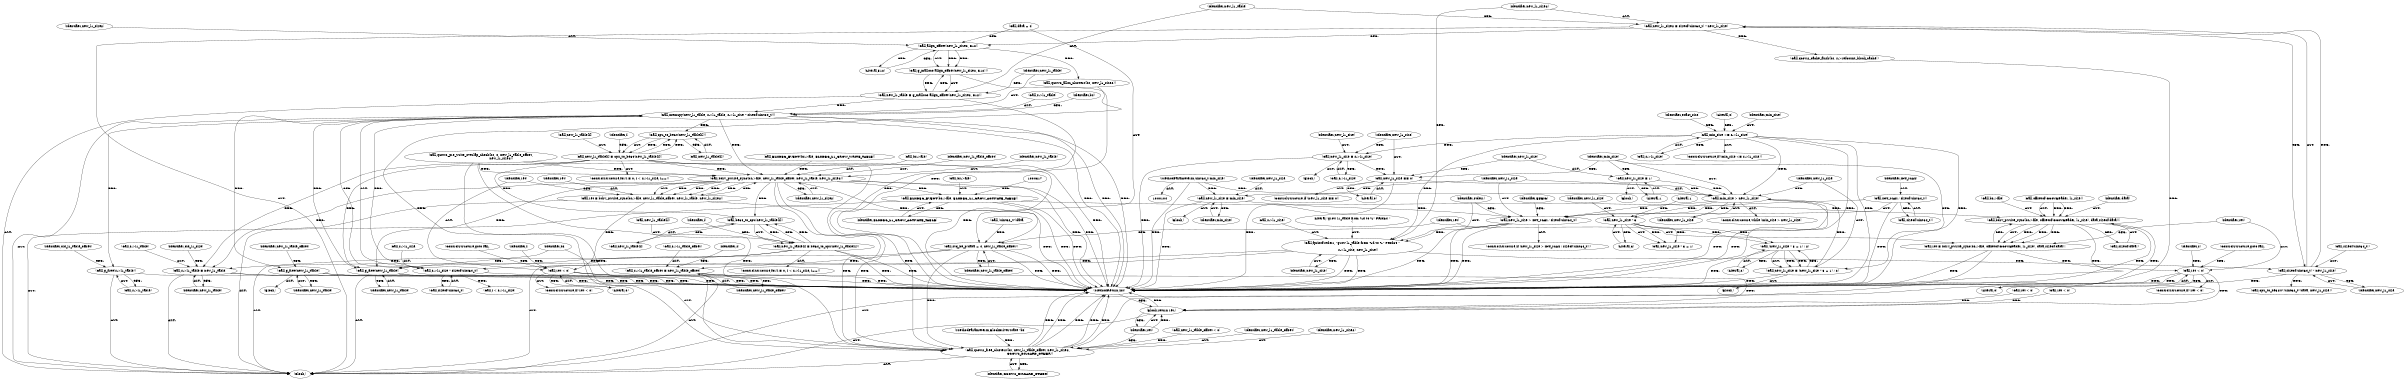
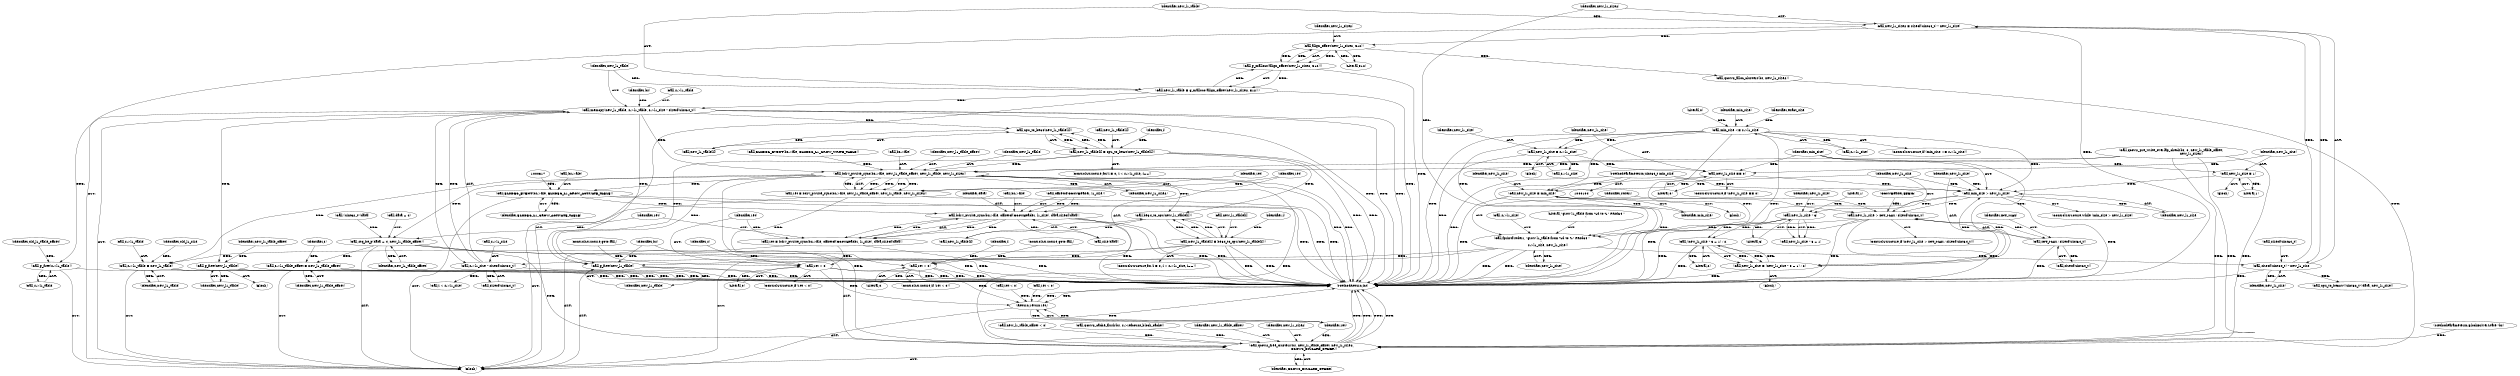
  digraph {
    n1 [label="(Call,memcpy(new_l1_table, s->l1_table, s->l1_size * sizeof(uint64_t)))"]
    n2 [label="(Call,s->l1_size * sizeof(uint64_t))"]
    n3 [label="(Call,g_free(new_l1_table))"]
    n4 [label="(Call,cpu_to_be64(new_l1_table[i]))"]
    n5 [label="(Call,bdrv_pwrite_sync(bs->file, new_l1_table_offset, new_l1_table, new_l1_size2))"]
    n6 [label="(Call,g_free(new_l1_table))"]
    n7 [label="(Call,g_free(s->l1_table))"]
    n8 [label="(MethodReturn,int)"]
    n9 [label="(Block,)"]
    n10 [label="(Call,sizeof(uint64_t))"]
    n11 [label="(Call,i < s->l1_size)"]
    n12 [label="(Block,)"]
    n13 [label="(Identifier,new_l1_table)"]
    n14 [label="(Call,new_l1_table[i] = cpu_to_be64(new_l1_table[i]))"]
    n15 [label="(Call,new_l1_table[i])"]
    n16 [label="(Call,be64_to_cpu(new_l1_table[i]))"]
    n17 [label="(Call,s->l1_table = new_l1_table)"]
    n18 [label="(Call,ret = bdrv_pwrite_sync(bs->file, new_l1_table_offset, new_l1_table, new_l1_size2))"]
    n19 [label="(Call,BLKDBG_EVENT(bs->file, BLKDBG_L1_GROW_ACTIVATE_TABLE))"]
    n20 [label="(Call,stq_be_p(data + 4, new_l1_table_offset))"]
    n21 [label="(Call,qcow2_free_clusters(bs, new_l1_table_offset, new_l1_size2,\n                        QCOW2_DISCARD_OTHER))"]
    n22 [label="(Identifier,new_l1_size2)"]
    n23 [label="(Identifier,new_l1_table)"]
    n24 [label="(Call,s->l1_table)"]
-   n25 [label="(Block,return ret;)"]
+   n25 [label="(Return,return ret;)"]
    n26 [label="(Call,new_l1_table = g_malloc0(align_offset(new_l1_size2, 512)))"]
    n27 [label="(Call,g_malloc0(align_offset(new_l1_size2, 512)))"]
    n28 [label="(Call,align_offset(new_l1_size2, 512))"]
    n29 [label="(Literal,512)"]
    n30 [label="(Call,qcow2_alloc_clusters(bs, new_l1_size2))"]
    n31 [label="(Call,new_l1_size2 = sizeof(uint64_t) * new_l1_size)"]
    n32 [label="(Call,sizeof(uint64_t) * new_l1_size)"]
    n33 [label="(Identifier,new_l1_size)"]
    n34 [label="(Call,cpu_to_be32w((uint32_t*)data, new_l1_size))"]
    n35 [label="(Call,fprintf(stderr, \"grow l1_table from %d to %\" PRId64 \"\n\",\n            s->l1_size, new_l1_size))"]
    n36 [label="(Identifier,new_l1_size)"]
    n37 [label="(Call,min_size <= s->l1_size)"]
    n38 [label="(Call,new_l1_size = min_size)"]
    n39 [label="(Call,min_size > new_l1_size)"]
    n40 [label="(Call,new_l1_size = s->l1_size)"]
    n41 [label="(Call,s->l1_size)"]
    n42 [label="(ControlStructure,if (min_size <= s->l1_size))"]
    n43 [label="(Call,new_l1_size > INT_MAX / sizeof(uint64_t))"]
    n44 [label="(Block,)"]
    n45 [label="(Identifier,min_size)"]
    n46 [label="(Call,new_l1_size * 3)"]
    n47 [label="(Identifier,new_l1_size)"]
    n48 [label="(ControlStructure,while (min_size > new_l1_size))"]
    n49 [label="(Call,new_l1_size == 0)"]
    n50 [label="(Call,s->l1_size)"]
    n51 [label="(Block,)"]
    n52 [label="(MethodParameterIn,uint64_t min_size)"]
    1000104
    n54 [label="(Call,INT_MAX / sizeof(uint64_t))"]
    n55 [label="(ControlStructure,if (new_l1_size > INT_MAX / sizeof(uint64_t)))"]
    n56 [label="(Call,sizeof(uint64_t))"]
    n57 [label="(Call,(new_l1_size * 3 + 1) / 2)"]
    n58 [label="(Call,new_l1_size * 3 + 1)"]
    n59 [label="(Literal,3)"]
    n60 [label="(Call,new_l1_size = (new_l1_size * 3 + 1) / 2)"]
    n61 [label="(Block,)"]
    n62 [label="(Literal,2)"]
    n63 [label="(Call,new_l1_size = 1)"]
    n64 [label="(Block,)"]
    n65 [label="(Literal,1)"]
    n66 [label="(Literal,0)"]
    n67 [label="(ControlStructure,if (new_l1_size == 0))"]
    n68 [label="(ControlStructure,for(i = 0; i < s->l1_size; i++))"]
    n69 [label="(Call,new_l1_table[i] = be64_to_cpu(new_l1_table[i]))"]
    n70 [label="(Call,new_l1_table[i])"]
    n71 [label="(Identifier,new_l1_table)"]
    n72 [label="(Call,ret < 0)"]
    n73 [label="(Call,bdrv_pwrite_sync(bs->file, offsetof(QCowHeader, l1_size), data,sizeof(data)))"]
    n74 [label="(Identifier,BLKDBG_L1_GROW_ACTIVATE_TABLE)"]
    n75 [label="(Call,s->l1_table_offset = new_l1_table_offset)"]
    n76 [label="(Identifier,new_l1_table_offset)"]
    n77 [label="(Identifier,QCOW2_DISCARD_OTHER)"]
    n78 [label="(ControlStructure,if (ret < 0))"]
    n79 [label="(Literal,0)"]
    n80 [label="(Identifier,ret)"]
    n81 [label="(ControlStructure,for(i = 0; i < s->l1_size; i++))"]
    n82 [label="(Call,ret = bdrv_pwrite_sync(bs->file, offsetof(QCowHeader, l1_size), data,sizeof(data)))"]
-   n83 [label="(Call,sizeof(data))"]
+   n83 [label="(Call,size(data))"]
    n84 [label="(Call,ret < 0)"]
    n85 [label="(Literal,0)"]
    n86 [label="(ControlStructure,if (ret < 0))"]
    n87 [label="(Identifier,new_l1_table_offset)"]
    n88 [label="(Call,new_l1_table_offset < 0)"]
    n89 [label="(Identifier,new_l1_size)"]
    n90 [label="(Call,new_l1_table[i])"]
    n91 [label="(Call,bs->file)"]
    n92 [label="(Call,s->l1_table)"]
    n93 [label="(Identifier,stderr)"]
    n94 [label="(Identifier,new_l1_table)"]
    n95 [label="(Call,qcow2_cache_flush(bs, s->refcount_block_cache))"]
    n96 [label="(Literal,1)"]
    n97 [label="(Identifier,s)"]
    n98 [label="(Call,new_l1_table[i])"]
    n99 [label="(Identifier,ret)"]
    n100 [label="(Identifier,new_l1_size2)"]
    n101 [label="(Identifier,new_l1_size)"]
    n102 [label="(Identifier,i)"]
    n103 [label="(Identifier,ret)"]
-   n104 [label="(Identifier,EFBIG)"]
+   n104 [label="(QCowHeader,EFBIG)"]
    n105 [label="(Call,bs->file)"]
    n106 [label="(Call,s->l1_size)"]
    n107 [label="(Identifier,ret)"]
    n108 [label="(Identifier,new_l1_table_offset)"]
    n109 [label="(ControlStructure,goto fail;)"]
    n110 [label="(Literal,0)"]
    n111 [label="(Identifier,old_l1_size)"]
    n112 [label="(Identifier,s)"]
    n113 [label="(Identifier,new_l1_size)"]
    n114 [label="(Identifier,new_l1_table)"]
    n115 [label="(Identifier,new_l1_size)"]
    n116 [label="(Identifier,min_size)"]
    n117 [label="(Call,ret < 0)"]
    n118 [label="(ControlStructure,goto fail;)"]
    n119 [label="(Identifier,new_l1_table_offset)"]
    n120 [label="(Identifier,i)"]
    n121 [label="(Call,bs->file)"]
    n122 [label="(Identifier,new_l1_size)"]
    n123 [label="(Identifier,new_l1_size)"]
    n124 [label="(Call,sizeof(uint64_t))"]
    n125 [label="(Call,s->l1_table)"]
    n126 [label="(Call,s->l1_size)"]
    n127 [label="(Identifier,old_l1_table_offset)"]
    n128 [label="(Identifier,new_l1_size)"]
    n129 [label="(Identifier,new_l1_size2)"]
    n130 [label="(Literal,\"grow l1_table from %d to %\" PRId64 \"\n\")"]
    n131 [label="(Call,BLKDBG_EVENT(bs->file, BLKDBG_L1_GROW_WRITE_TABLE))"]
    n132 [label="(Call,ret < 0)"]
    n133 [label="(Identifier,new_l1_size2)"]
    n134 [label="(Identifier,new_l1_table)"]
    n135 [label="(Call,offsetof(QCowHeader, l1_size))"]
    n136 [label="(Identifier,ret)"]
    n137 [label="(Identifier,bs)"]
    n138 [label="(Identifier,min_size)"]
    n139 [label="(Identifier,data)"]
    n140 [label="(Call,qcow2_pre_write_overlap_check(bs, 0, new_l1_table_offset,\n                                        new_l1_size2))"]
    n141 [label="(Identifier,bs)"]
    n142 [label="(Identifier,exact_size)"]
    n143 [label="(Identifier,i)"]
    n144 [label="(Call,data + 4)"]
    n145 [label="(Call,(uint32_t*)data)"]
    n146 [label="(MethodParameterIn,BlockDriverState *bs)"]
-   n147 [label="(Call,s->l1_table_offset)"]
    n148 [label="(Identifier,new_l1_table_offset)"]
    n149 [label="(Identifier,INT_MAX)"]
    1000317
    n1 -> n2 [label="CFG: "]
    n1 -> n3 [label="DDG: "]
    n1 -> n4 [label="DDG: "]
    n1 -> n5 [label="DDG: "]
    n1 -> n6 [label="DDG: "]
    n1 -> n7 [label="DDG: "]
    n1 -> n8 [label="DDG: "]
    n1 -> n8 [label="DDG: "]
    n1 -> n8 [label="DDG: "]
    n1 -> n9 [label="AST: "]
    n2 -> n1 [label="AST: "]
    n2 -> n1 [label="DDG: "]
    n2 -> n8 [label="DDG: "]
    n2 -> n10 [label="CFG: "]
    n2 -> n11 [label="DDG: "]
    n3 -> n8 [label="DDG: "]
    n3 -> n8 [label="DDG: "]
    n3 -> n12 [label="AST: "]
    n3 -> n13 [label="CFG: "]
    n4 -> n14 [label="AST: "]
    n4 -> n14 [label="DDG: "]
    n4 -> n15 [label="CFG: "]
    n5 -> n6 [label="DDG: "]
    n5 -> n8 [label="DDG: "]
    n5 -> n8 [label="DDG: "]
    n5 -> n16 [label="DDG: "]
    n5 -> n17 [label="DDG: "]
    n5 -> n18 [label="AST: "]
    n5 -> n18 [label="DDG: "]
    n5 -> n18 [label="DDG: "]
    n5 -> n18 [label="DDG: "]
    n5 -> n18 [label="DDG: "]
    n5 -> n19 [label="DDG: "]
    n5 -> n20 [label="DDG: "]
    n5 -> n21 [label="DDG: "]
    n5 -> n21 [label="DDG: "]
    n5 -> n22 [label="CFG: "]
    n6 -> n8 [label="DDG: "]
    n6 -> n8 [label="DDG: "]
    n6 -> n9 [label="AST: "]
    n6 -> n23 [label="CFG: "]
    n7 -> n8 [label="DDG: "]
    n7 -> n9 [label="AST: "]
    n7 -> n24 [label="CFG: "]
    n8 -> n25 [label="CFG: "]
    n10 -> n2 [label="AST: "]
    n13 -> n3 [label="AST: "]
    n14 -> n4 [label="CFG: "]
    n14 -> n4 [label="DDG: "]
    n14 -> n5 [label="DDG: "]
    n14 -> n6 [label="DDG: "]
    n14 -> n8 [label="DDG: "]
    n14 -> n8 [label="DDG: "]
    n14 -> n16 [label="DDG: "]
-   n14 -> n17 [label="DDG: "]
    n14 -> n68 [label="AST: "]
    n15 -> n4 [label="AST: "]
    n16 -> n69 [label="AST: "]
    n16 -> n69 [label="DDG: "]
    n16 -> n70 [label="CFG: "]
    n17 -> n8 [label="DDG: "]
    n17 -> n8 [label="DDG: "]
    n17 -> n9 [label="AST: "]
    n17 -> n71 [label="CFG: "]
    n18 -> n5 [label="CFG: "]
    n18 -> n8 [label="DDG: "]
    n18 -> n9 [label="AST: "]
    n18 -> n72 [label="DDG: "]
    n19 -> n8 [label="DDG: "]
    n19 -> n8 [label="DDG: "]
    n19 -> n9 [label="AST: "]
    n19 -> n73 [label="DDG: "]
    n19 -> n74 [label="CFG: "]
    n20 -> n8 [label="DDG: "]
    n20 -> n8 [label="DDG: "]
    n20 -> n9 [label="AST: "]
    n20 -> n21 [label="DDG: "]
    n20 -> n75 [label="DDG: "]
    n20 -> n76 [label="CFG: "]
    n21 -> n8 [label="DDG: "]
    n21 -> n8 [label="DDG: "]
    n21 -> n8 [label="DDG: "]
    n21 -> n8 [label="DDG: "]
    n21 -> n8 [label="DDG: "]
    n21 -> n9 [label="AST: "]
    n21 -> n77 [label="CFG: "]
    n22 -> n5 [label="AST: "]
    n23 -> n6 [label="AST: "]
    n24 -> n7 [label="AST: "]
    n25 -> n8 [label="DDG: "]
    n25 -> n9 [label="AST: "]
    n25 -> n80 [label="CFG: "]
    n26 -> n1 [label="DDG: "]
    n26 -> n8 [label="DDG: "]
    n26 -> n9 [label="AST: "]
    n26 -> n27 [label="CFG: "]
    n27 -> n8 [label="DDG: "]
    n27 -> n26 [label="AST: "]
    n27 -> n26 [label="DDG: "]
-   n144 -> n28 [label="CFG: "]
+   n27 -> n28 [label="CFG: "]
    n28 -> n27 [label="AST: "]
    n28 -> n27 [label="DDG: "]
    n28 -> n27 [label="DDG: "]
    n28 -> n29 [label="CFG: "]
    n28 -> n30 [label="DDG: "]
    n29 -> n28 [label="CFG: "]
    n30 -> n21 [label="DDG: "]
-   n31 -> n95 [label="DDG: "]
+   n31 -> n8 [label="DDG: "]
    n31 -> n9 [label="AST: "]
-   n31 -> n28 [label="CFG: "]
+   n31 -> n28 [label="DDG: "]
    n31 -> n32 [label="CFG: "]
    n32 -> n8 [label="DDG: "]
    n32 -> n31 [label="AST: "]
    n32 -> n31 [label="DDG: "]
    n32 -> n33 [label="CFG: "]
    n32 -> n34 [label="DDG: "]
    n33 -> n32 [label="AST: "]
    n35 -> n2 [label="DDG: "]
    n35 -> n8 [label="DDG: "]
    n35 -> n8 [label="DDG: "]
    n35 -> n9 [label="AST: "]
    n35 -> n32 [label="DDG: "]
    n35 -> n36 [label="CFG: "]
    n36 -> n35 [label="AST: "]
    n37 -> n8 [label="DDG: "]
    n37 -> n8 [label="DDG: "]
    n37 -> n8 [label="DDG: "]
    n37 -> n35 [label="DDG: "]
+   n37 -> n38 [label="DDG: "]
    n37 -> n39 [label="DDG: "]
    n37 -> n40 [label="DDG: "]
    n37 -> n41 [label="CFG: "]
    n37 -> n42 [label="AST: "]
    n38 -> n8 [label="DDG: "]
-   n38 -> n43 [label="DDG: "]
+   n38 -> n43 [label="AST: "]
    n38 -> n44 [label="AST: "]
    n38 -> n45 [label="CFG: "]
    n39 -> n8 [label="DDG: "]
    n39 -> n8 [label="DDG: "]
    n39 -> n43 [label="DDG: "]
    n39 -> n46 [label="DDG: "]
    n39 -> n47 [label="CFG: "]
    n39 -> n48 [label="AST: "]
    n40 -> n8 [label="DDG: "]
    n40 -> n49 [label="DDG: "]
    n40 -> n50 [label="CFG: "]
    n40 -> n51 [label="AST: "]
    n41 -> n37 [label="AST: "]
    n43 -> n8 [label="DDG: "]
    n43 -> n8 [label="DDG: "]
    n43 -> n8 [label="DDG: "]
    n43 -> n35 [label="DDG: "]
+   n43 -> n54 [label="CFG: "]
    n43 -> n55 [label="AST: "]
    n45 -> n38 [label="AST: "]
    n46 -> n57 [label="DDG: "]
    n46 -> n57 [label="DDG: "]
    n46 -> n58 [label="AST: "]
    n46 -> n58 [label="DDG: "]
    n46 -> n58 [label="DDG: "]
    n46 -> n59 [label="CFG: "]
    n47 -> n39 [label="AST: "]
    n49 -> n8 [label="DDG: "]
-   n49 -> n39 [label="AST: "]
+   n49 -> n39 [label="DDG: "]
    n49 -> n66 [label="CFG: "]
    n49 -> n67 [label="AST: "]
    n50 -> n40 [label="AST: "]
    n52 -> n8 [label="DDG: "]
    n52 -> n38 [label="DDG: "]
    n52 -> n39 [label="DDG: "]
    n52 -> 1000104 [label="AST: "]
    n54 -> n8 [label="DDG: "]
    n54 -> n43 [label="AST: "]
    n54 -> n43 [label="DDG: "]
    n54 -> n56 [label="CFG: "]
    n56 -> n54 [label="AST: "]
    n57 -> n8 [label="DDG: "]
    n57 -> n60 [label="AST: "]
    n57 -> n60 [label="DDG: "]
    n57 -> n60 [label="DDG: "]
    n57 -> n62 [label="CFG: "]
    n59 -> n46 [label="AST: "]
    n60 -> n8 [label="DDG: "]
    n60 -> n39 [label="DDG: "]
    n60 -> n57 [label="CFG: "]
    n60 -> n61 [label="AST: "]
    n62 -> n57 [label="AST: "]
    n63 -> n39 [label="DDG: "]
    n63 -> n64 [label="AST: "]
    n63 -> n65 [label="CFG: "]
    n65 -> n63 [label="AST: "]
    n66 -> n49 [label="AST: "]
    n69 -> n6 [label="DDG: "]
    n69 -> n8 [label="DDG: "]
    n69 -> n8 [label="DDG: "]
    n69 -> n16 [label="CFG: "]
    n69 -> n16 [label="DDG: "]
    n69 -> n17 [label="DDG: "]
    n69 -> n81 [label="AST: "]
    n70 -> n16 [label="AST: "]
    n71 -> n17 [label="AST: "]
    n72 -> n8 [label="DDG: "]
    n72 -> n8 [label="DDG: "]
    n72 -> n25 [label="DDG: "]
    n72 -> n78 [label="AST: "]
    n72 -> n79 [label="CFG: "]
    n73 -> n8 [label="DDG: "]
    n73 -> n8 [label="DDG: "]
    n73 -> n8 [label="DDG: "]
    n73 -> n82 [label="AST: "]
    n73 -> n82 [label="DDG: "]
    n73 -> n82 [label="DDG: "]
    n73 -> n82 [label="DDG: "]
    n73 -> n83 [label="CFG: "]
    n74 -> n19 [label="AST: "]
    n75 -> n8 [label="DDG: "]
    n75 -> n8 [label="DDG: "]
    n75 -> n9 [label="AST: "]
    n75 -> n87 [label="CFG: "]
    n76 -> n20 [label="AST: "]
    n77 -> n21 [label="AST: "]
    n79 -> n72 [label="AST: "]
    n80 -> n21 [label="CFG: "]
    n80 -> n25 [label="AST: "]
    n80 -> n25 [label="DDG: "]
    n82 -> n8 [label="DDG: "]
    n82 -> n9 [label="AST: "]
    n82 -> n73 [label="CFG: "]
    n82 -> n84 [label="DDG: "]
    n83 -> n73 [label="AST: "]
    n84 -> n8 [label="DDG: "]
    n84 -> n8 [label="DDG: "]
    n84 -> n25 [label="DDG: "]
    n84 -> n85 [label="CFG: "]
    n84 -> n86 [label="AST: "]
    n85 -> n84 [label="AST: "]
    n87 -> n75 [label="AST: "]
    n88 -> n21 [label="DDG: "]
    n89 -> n46 [label="AST: "]
    n90 -> n69 [label="AST: "]
    n91 -> n5 [label="AST: "]
    n92 -> n1 [label="AST: "]
    n93 -> n35 [label="AST: "]
    n93 -> n43 [label="CFG: "]
    n94 -> n26 [label="AST: "]
    n94 -> n31 [label="CFG: "]
    n95 -> n21 [label="DDG: "]
    n96 -> n46 [label="CFG: "]
    n97 -> n84 [label="CFG: "]
    n98 -> n14 [label="AST: "]
    n99 -> n18 [label="AST: "]
    n100 -> n31 [label="AST: "]
    n100 -> n35 [label="CFG: "]
    n101 -> n40 [label="CFG: "]
    n101 -> n49 [label="AST: "]
    n102 -> n72 [label="CFG: "]
    n103 -> n18 [label="CFG: "]
    n103 -> n72 [label="AST: "]
    n104 -> n43 [label="CFG: "]
    n105 -> n73 [label="AST: "]
    n106 -> n2 [label="AST: "]
    n107 -> n82 [label="CFG: "]
    n107 -> n84 [label="AST: "]
    n108 -> n5 [label="AST: "]
    n109 -> n72 [label="CFG: "]
    n110 -> n37 [label="CFG: "]
    n111 -> n17 [label="CFG: "]
    n112 -> n75 [label="CFG: "]
    n113 -> n40 [label="AST: "]
    n114 -> n5 [label="AST: "]
    n115 -> n49 [label="CFG: "]
    n115 -> n63 [label="AST: "]
    n116 -> n37 [label="AST: "]
    n117 -> n25 [label="DDG: "]
    n118 -> n84 [label="CFG: "]
    n119 -> n21 [label="AST: "]
    n120 -> n14 [label="CFG: "]
    n121 -> n19 [label="AST: "]
    n122 -> n38 [label="CFG: "]
    n122 -> n39 [label="CFG: "]
    n122 -> n43 [label="AST: "]
    n123 -> n38 [label="AST: "]
    n124 -> n32 [label="AST: "]
    n125 -> n17 [label="AST: "]
    n126 -> n35 [label="AST: "]
    n127 -> n7 [label="CFG: "]
    n128 -> n39 [label="CFG: "]
    n128 -> n60 [label="AST: "]
    n129 -> n28 [label="AST: "]
    n130 -> n35 [label="AST: "]
    n131 -> n5 [label="DDG: "]
    n132 -> n25 [label="DDG: "]
    n133 -> n21 [label="AST: "]
    n134 -> n1 [label="AST: "]
    n134 -> n26 [label="CFG: "]
    n135 -> n73 [label="AST: "]
    n135 -> n73 [label="DDG: "]
    n135 -> n73 [label="DDG: "]
    n136 -> n20 [label="CFG: "]
    n136 -> n82 [label="AST: "]
    n137 -> n6 [label="CFG: "]
    n137 -> n21 [label="AST: "]
    n138 -> n39 [label="AST: "]
    n138 -> n49 [label="CFG: "]
    n138 -> n60 [label="CFG: "]
    n138 -> n63 [label="CFG: "]
    n139 -> n73 [label="AST: "]
    n140 -> n5 [label="DDG: "]
    n140 -> n5 [label="DDG: "]
    n140 -> n21 [label="DDG: "]
    n140 -> n21 [label="DDG: "]
    n140 -> n21 [label="DDG: "]
    n141 -> n1 [label="CFG: "]
    n142 -> n37 [label="CFG: "]
    n143 -> n69 [label="CFG: "]
    n144 -> n20 [label="AST: "]
    n145 -> n20 [label="DDG: "]
    n146 -> n21 [label="DDG: "]
-   n147 -> n75 [label="AST: "]
    n148 -> n3 [label="CFG: "]
    n149 -> n54 [label="AST: "]
    1000317 -> n19 [label="CFG: "]
  }
